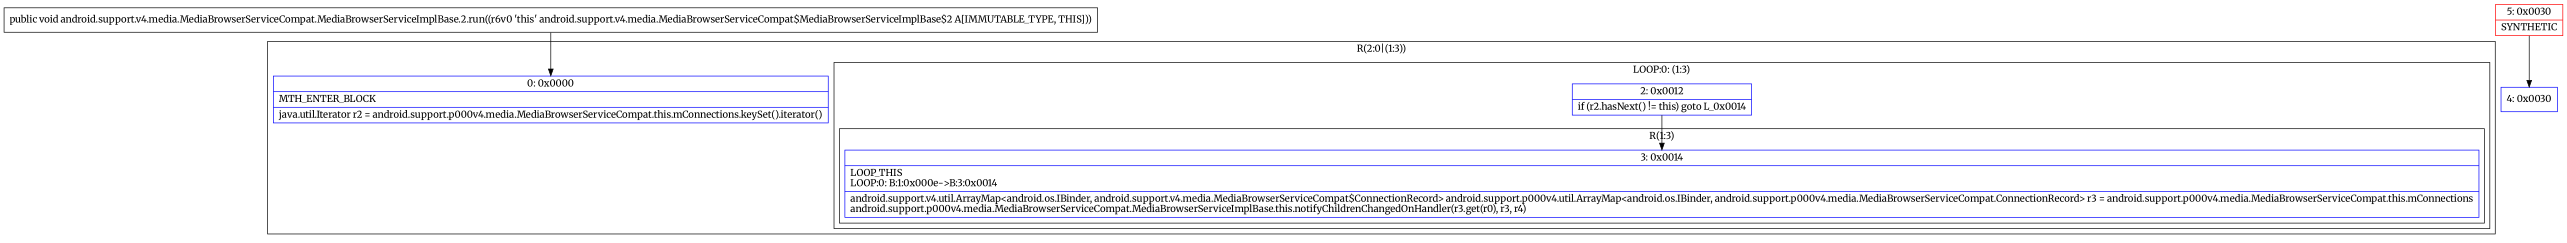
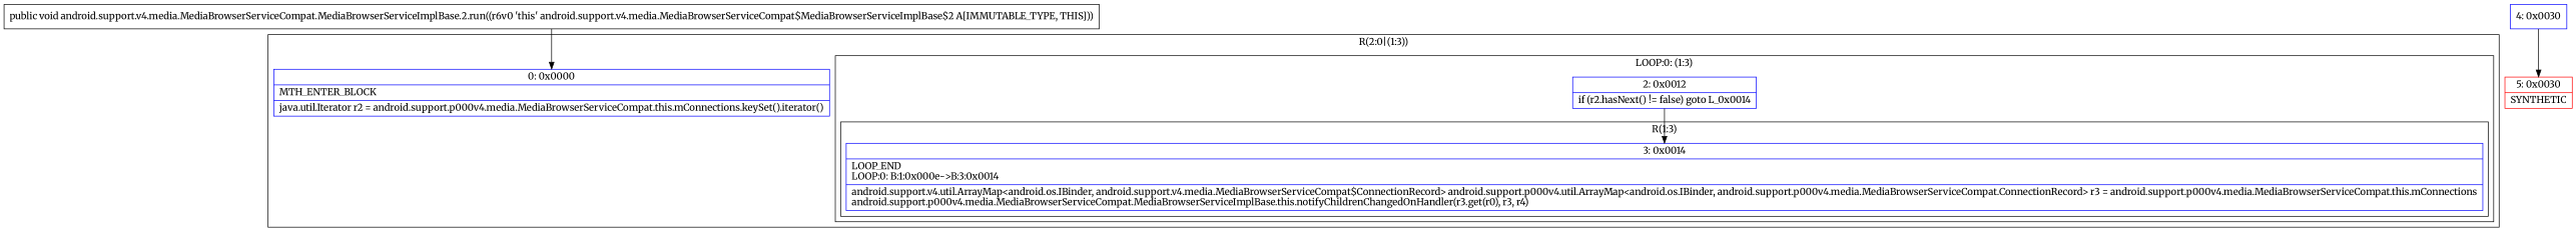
  digraph {
    fontname=Merriweather
    node [color=blue fontname=Merriweather shape=record]
    edge [fontname=Merriweather]
-   n1 [label="{3\:\ 0x0014|LOOP_THIS\lLOOP:0: B:1:0x000e\-\>B:3:0x0014\l|android.support.v4.util.ArrayMap\<android.os.IBinder, android.support.v4.media.MediaBrowserServiceCompat$ConnectionRecord\> android.support.p000v4.util.ArrayMap\<android.os.IBinder, android.support.p000v4.media.MediaBrowserServiceCompat.ConnectionRecord\> r3 = android.support.p000v4.media.MediaBrowserServiceCompat.this.mConnections\landroid.support.p000v4.media.MediaBrowserServiceCompat.MediaBrowserServiceImplBase.this.notifyChildrenChangedOnHandler(r3.get(r0), r3, r4)\l}"]
-   n2 [label="{2\:\ 0x0012|if (r2.hasNext() != this) goto L_0x0014\l}"]
+   n1 [label="{3\:\ 0x0014|LOOP_END\lLOOP:0: B:1:0x000e\-\>B:3:0x0014\l|android.support.v4.util.ArrayMap\<android.os.IBinder, android.support.v4.media.MediaBrowserServiceCompat$ConnectionRecord\> android.support.p000v4.util.ArrayMap\<android.os.IBinder, android.support.p000v4.media.MediaBrowserServiceCompat.ConnectionRecord\> r3 = android.support.p000v4.media.MediaBrowserServiceCompat.this.mConnections\landroid.support.p000v4.media.MediaBrowserServiceCompat.MediaBrowserServiceImplBase.this.notifyChildrenChangedOnHandler(r3.get(r0), r3, r4)\l}"]
+   n2 [label="{2\:\ 0x0012|if (r2.hasNext() != false) goto L_0x0014\l}"]
    n3 [label="{0\:\ 0x0000|MTH_ENTER_BLOCK\l|java.util.Iterator r2 = android.support.p000v4.media.MediaBrowserServiceCompat.this.mConnections.keySet().iterator()\l}"]
    n4 [color=red label="{5\:\ 0x0030|SYNTHETIC\l}"]
    n5 [label="{4\:\ 0x0030}"]
    n6 [label="{public void android.support.v4.media.MediaBrowserServiceCompat.MediaBrowserServiceImplBase.2.run((r6v0 'this' android.support.v4.media.MediaBrowserServiceCompat$MediaBrowserServiceImplBase$2 A[IMMUTABLE_TYPE, THIS])) }" color=""]
    subgraph cluster_1 {
      label="R(2:0|(1:3))"
      n3
      subgraph cluster_2 {
        label="LOOP:0: (1:3)"
        n2
        subgraph cluster_3 {
          label="R(1:3)"
          n1
        }
      }
    }
    n2 -> n1
-   n4 -> n5
+   n5 -> n4
    n6 -> n3
  }
